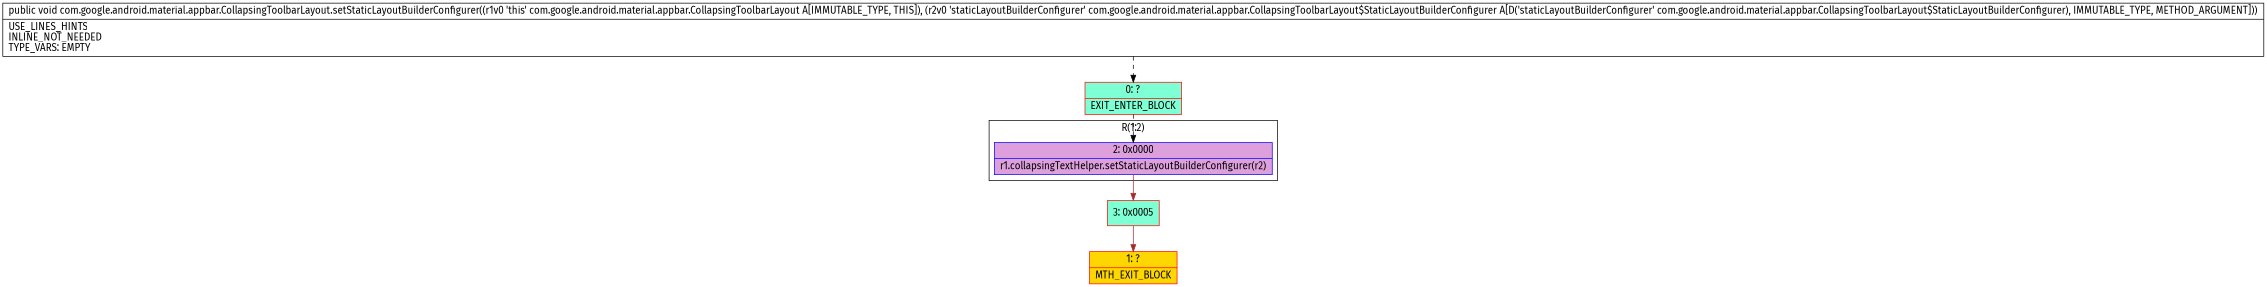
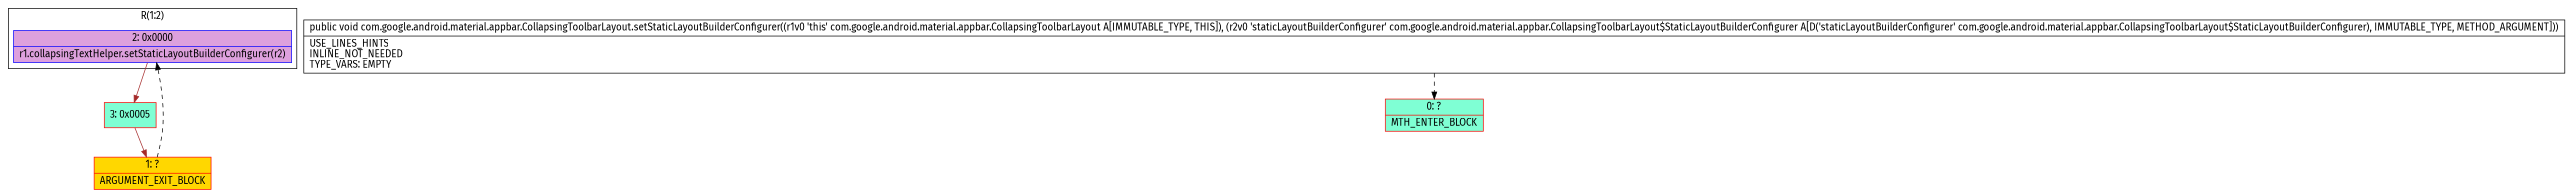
  digraph {
    fontname="Fira Sans"
    node [color=red fillcolor=aquamarine fontname="Fira Sans" shape=record style=filled]
    edge [color=brown fontname="Fira Sans" style=solid]
    n1 [color=blue fillcolor=plum label="{2\:\ 0x0000|r1.collapsingTextHelper.setStaticLayoutBuilderConfigurer(r2)\l}"]
    n2 [label="{3\:\ 0x0005}"]
-   n3 [fillcolor=gold label="{1\:\ ?|MTH_EXIT_BLOCK\l}"]
-   n4 [label="{0\:\ ?|EXIT_ENTER_BLOCK\l}"]
+   n3 [fillcolor=gold label="{1\:\ ?|ARGUMENT_EXIT_BLOCK\l}"]
+   n4 [label="{0\:\ ?|MTH_ENTER_BLOCK\l}"]
    n5 [fillcolor=white label="{public void com.google.android.material.appbar.CollapsingToolbarLayout.setStaticLayoutBuilderConfigurer((r1v0 'this' com.google.android.material.appbar.CollapsingToolbarLayout A[IMMUTABLE_TYPE, THIS]), (r2v0 'staticLayoutBuilderConfigurer' com.google.android.material.appbar.CollapsingToolbarLayout$StaticLayoutBuilderConfigurer A[D('staticLayoutBuilderConfigurer' com.google.android.material.appbar.CollapsingToolbarLayout$StaticLayoutBuilderConfigurer), IMMUTABLE_TYPE, METHOD_ARGUMENT]))  | USE_LINES_HINTS\lINLINE_NOT_NEEDED\lTYPE_VARS: EMPTY\l}" color=""]
    subgraph cluster_1 {
      label="R(1:2)"
      n1
    }
    n1 -> n2
    n2 -> n3
-   n4 -> n1 [color=black style=dashed]
+   n3 -> n1 [color=black style=dashed]
    n5 -> n4 [color=black style=dashed]
  }
